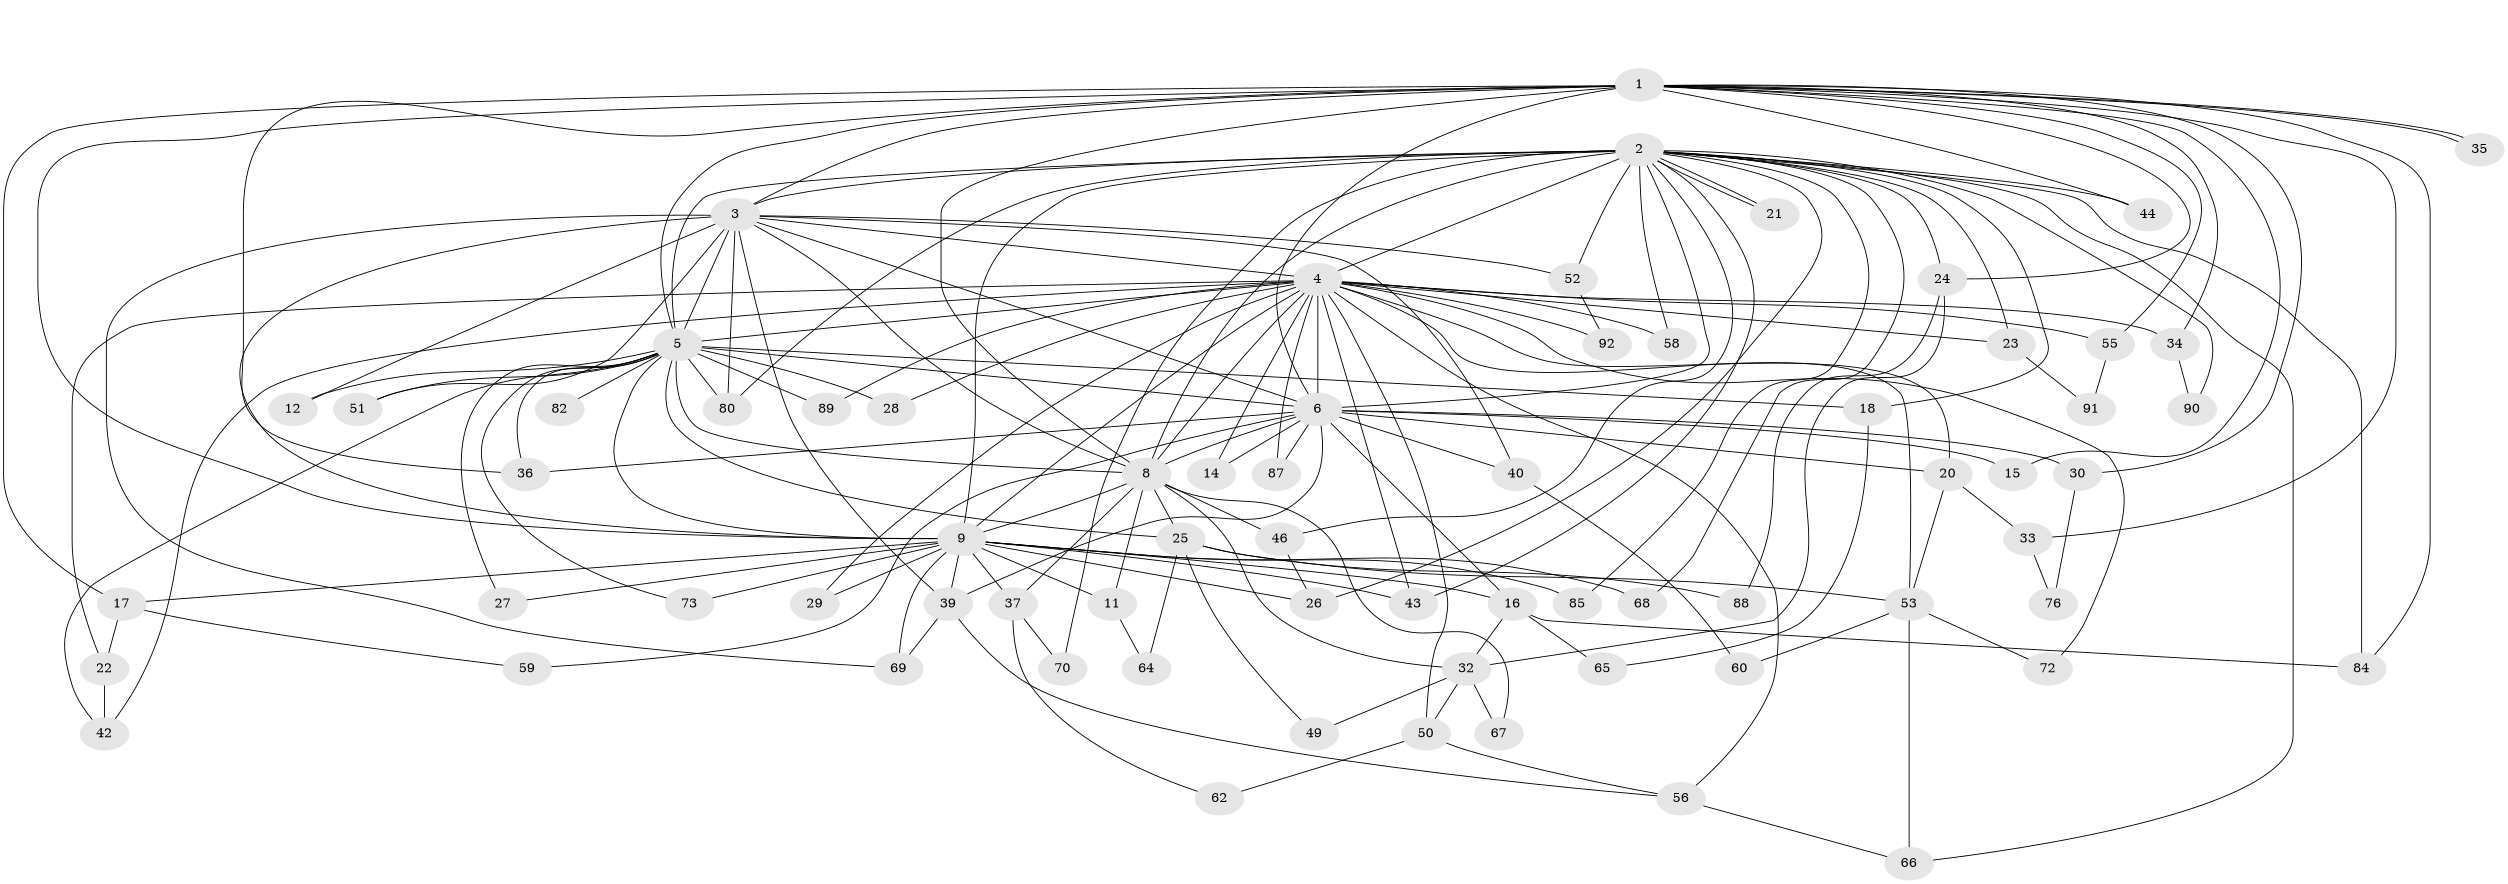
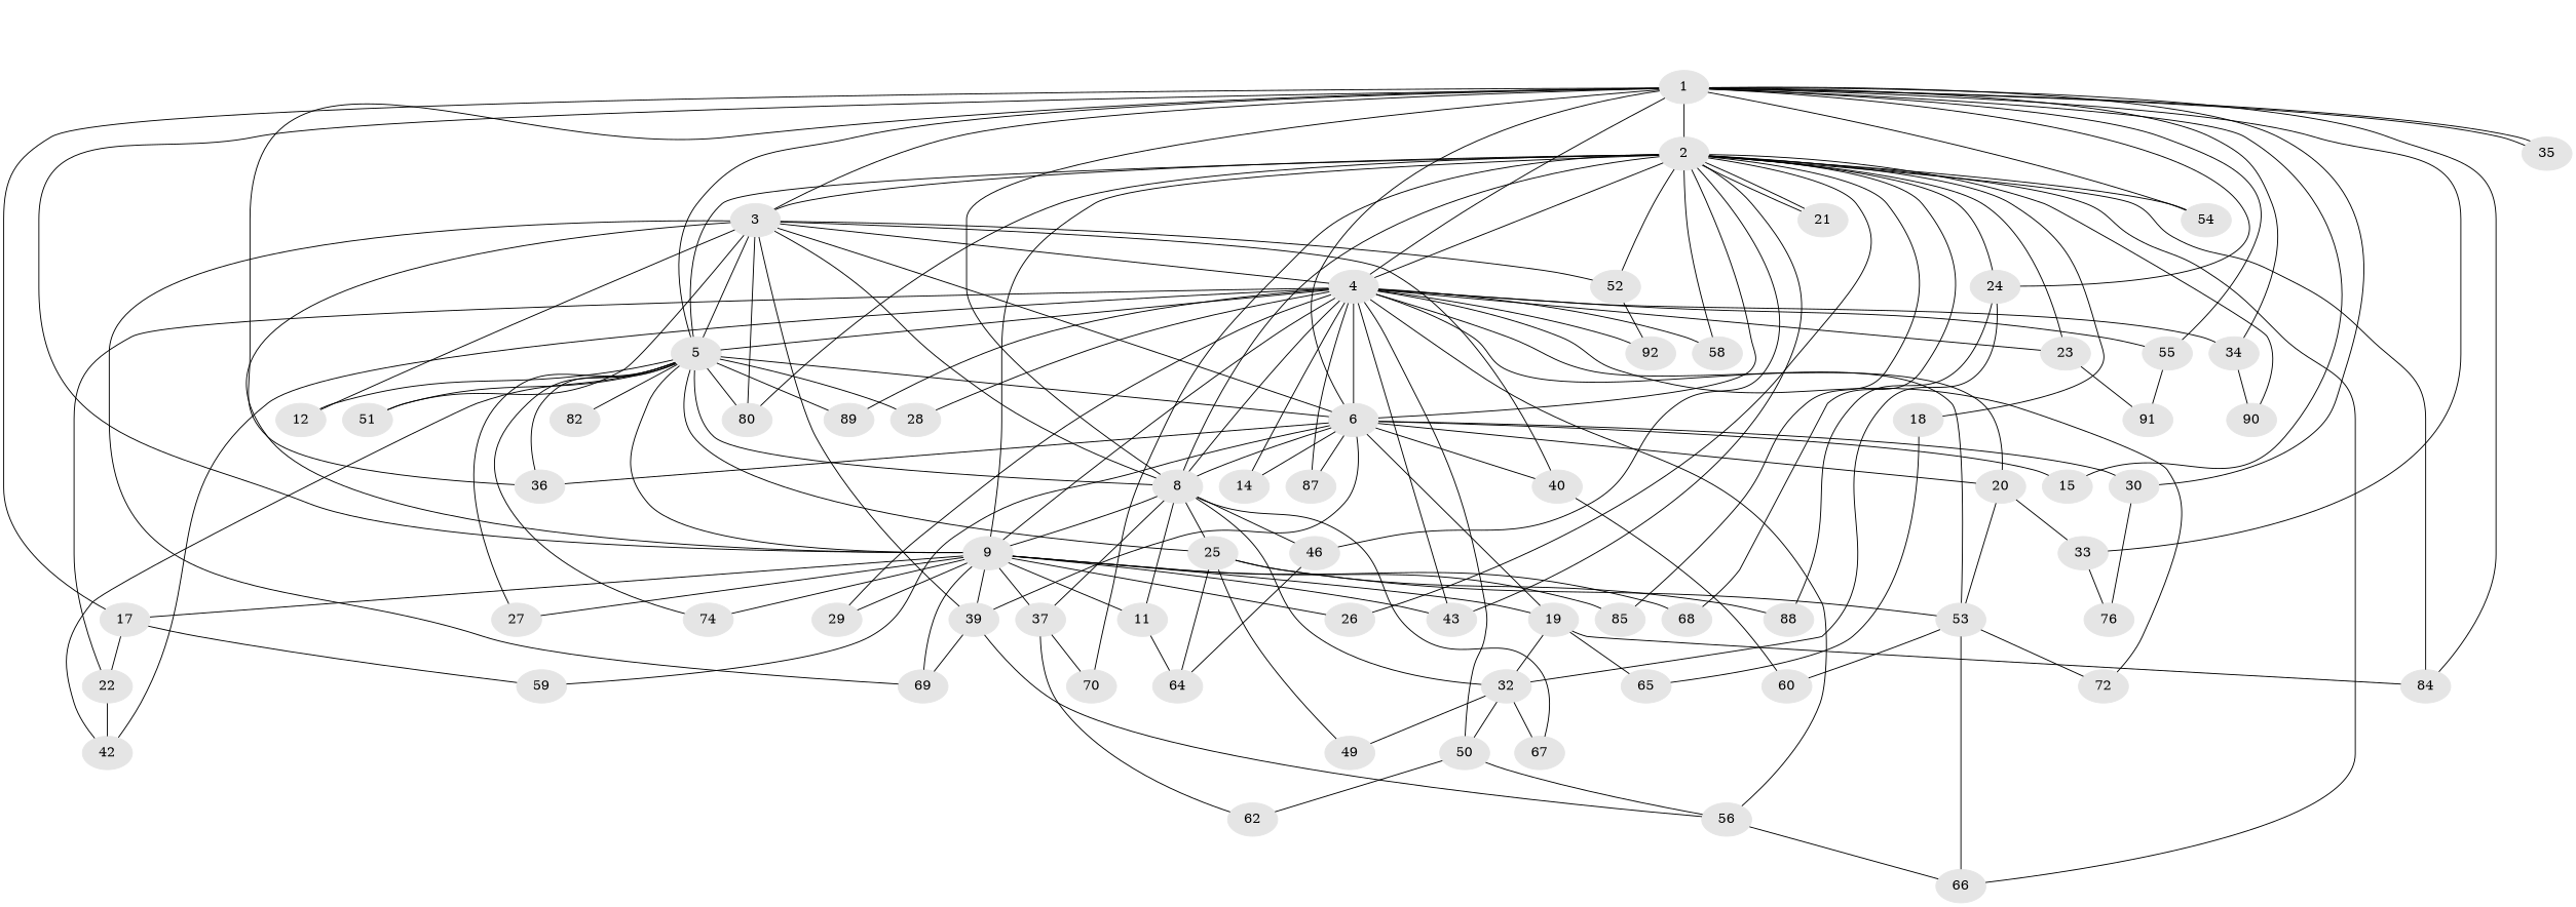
  graph {
    node [color=gray90 style=filled]
    1 [super="+31"]
    2 [super="+7"]
    3 [super="+45"]
    4 [super="+13"]
    5 [super="+10"]
    6 [super="+19"]
    8 [super="+86"]
    9 [super="+57"]
    15
    17
    24
    30
    33
    34
    35
    36 [super="+78"]
-   44
+   44 [label=54]
    55
    84
    18 [super="+47"]
    21
    23
    26
    43 [super="+71"]
    46
    52
    58
    66 [super="+79"]
    68
    70
    80 [super="+83"]
    85
    90
    12
    39 [super="+41"]
    40 [super="+63"]
    51
    69 [super="+77"]
    14
    20
    22
    28
    29
    42 [super="+61"]
    50
    53 [super="+54"]
    56 [super="+81"]
    72
    87
    89
    92
    25 [super="+38"]
    27
-   74 [label=73]
+   74
    82
-   16
+   16 [label=19]
    59
    11 [super="+73"]
    32 [super="+48"]
    37
    67
    88
    76
    91
    65
    64
    49
    60
    62
+   1 -- 2 [weight=2]
    1 -- 3
+   1 -- 4
    1 -- 5 [weight=3]
    1 -- 6
    1 -- 8
    1 -- 9
    1 -- 15
    1 -- 17
    1 -- 24
    1 -- 30
    1 -- 33
    1 -- 34
    1 -- 35
    1 -- 35
    1 -- 36
    1 -- 44
    1 -- 55
    1 -- 84
    2 -- 3 [weight=2]
    2 -- 4 [weight=2]
    2 -- 5 [weight=4]
    2 -- 6 [weight=2]
    2 -- 8 [weight=2]
    2 -- 9 [weight=2]
    2 -- 24
    2 -- 44
    2 -- 84
    2 -- 18
    2 -- 21
    2 -- 21
    2 -- 23
    2 -- 26
    2 -- 43
    2 -- 46
    2 -- 52
    2 -- 58
    2 -- 66
    2 -- 68
    2 -- 70
    2 -- 80
    2 -- 85
    2 -- 90
    3 -- 4 [weight=2]
    3 -- 5 [weight=3]
    3 -- 6
    3 -- 8
    3 -- 9
    3 -- 52
    3 -- 80
    3 -- 12
    3 -- 39
    3 -- 40
    3 -- 51
    3 -- 69
    4 -- 5 [weight=2]
    4 -- 6 [weight=2]
    4 -- 8
    4 -- 9
    4 -- 34
    4 -- 55
    4 -- 23
    4 -- 43
    4 -- 58
    4 -- 14
    4 -- 20
    4 -- 22
    4 -- 28
    4 -- 29
    4 -- 42
    4 -- 50
    4 -- 53
    4 -- 56
    4 -- 72
    4 -- 87
    4 -- 89
    4 -- 92
    5 -- 6 [weight=2]
    5 -- 8 [weight=2]
    5 -- 9 [weight=2]
    5 -- 36
-   5 -- 18 [weight=2]
    5 -- 80
    5 -- 12
    5 -- 51
    5 -- 28
    5 -- 42
    5 -- 89
    5 -- 25
    5 -- 27
    5 -- 74
    5 -- 82
    6 -- 8
    6 -- 15
    6 -- 30
    6 -- 36
    6 -- 39
    6 -- 40 [weight=2]
    6 -- 14
    6 -- 20
    6 -- 87
    6 -- 16
    6 -- 59
    8 -- 9
    8 -- 46
    8 -- 25
    8 -- 11
    8 -- 32
    8 -- 37
    8 -- 67
    9 -- 17
    9 -- 26
    9 -- 43
    9 -- 68
    9 -- 85
    9 -- 39 [weight=2]
    9 -- 69
    9 -- 29
    9 -- 27
    9 -- 74
    9 -- 16
    9 -- 11
    9 -- 37
    17 -- 22
    17 -- 59
    24 -- 32
    24 -- 88
    30 -- 76
    33 -- 76
    34 -- 90
    55 -- 91
    18 -- 65
    23 -- 91
-   46 -- 26
+   46 -- 64
    52 -- 92
    39 -- 69
    39 -- 56
    40 -- 60
    20 -- 33
    20 -- 53
    22 -- 42
    50 -- 56
    50 -- 62
    53 -- 66
    53 -- 72
    53 -- 60
    56 -- 66
    25 -- 53
    25 -- 88
    25 -- 64
    25 -- 49
    16 -- 84
    16 -- 32
    16 -- 65
    11 -- 64
    32 -- 50
    32 -- 67
    32 -- 49
    37 -- 70
    37 -- 62
  }
